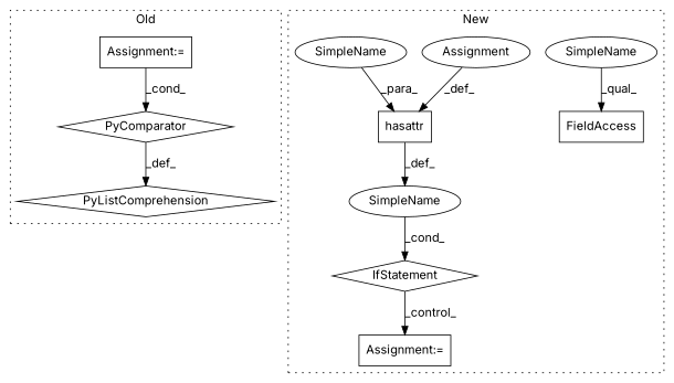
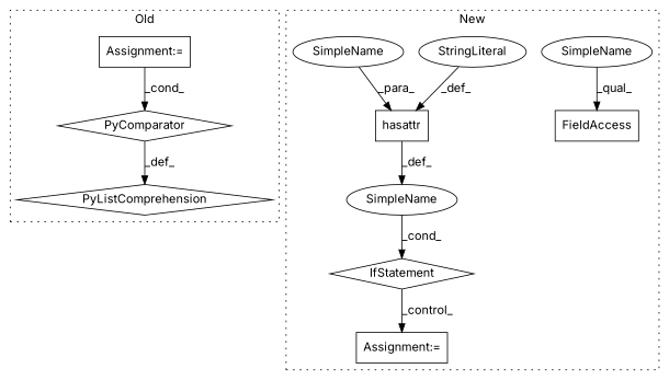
  digraph {
    fontname=Inter
    node [a=42 fontname=Inter l=44 s=6341 shape=box]
    edge [fontname=Inter]
    n1 [a=109 l=133 label=PyListComprehension s=6260 shape=diamond]
    n2 [a=113 label=PyComparator shape=diamond]
    n3 [a=7 label="Assignment:="]
    n4 [a=32 l="8,1" label=hasattr s="6456,6500"]
    n5 [a=25 l="4,2" label=IfStatement s="6452,6501" shape=diamond]
-   n6 [a=45 l=30 label=Assignment s=6470 shape=ellipse]
+   n6 [a=45 l=30 label=StringLiteral s=6470 shape=ellipse]
    n7 [a=22 l=34 label=FieldAccess s=6540]
    n8 [label=SimpleName shape=ellipse l="" s=""]
    n9 [a=7 l=1 label="Assignment:=" s=6526]
    n10 [l=5 label=SimpleName s=6540 shape=ellipse]
    n11 [l=5 label=SimpleName s=6464 shape=ellipse]
    subgraph cluster_1 {
      label=Old
      style=dotted
      n1
      n2
      n3
    }
    subgraph cluster_2 {
      label=New
      style=dotted
      n4
      n5
      n6
      n7
      n8
      n9
      n10
      n11
    }
    n2 -> n1 [label=_def_]
    n3 -> n2 [label=_cond_]
    n4 -> n8 [label=_def_]
    n5 -> n9 [label=_control_]
    n6 -> n4 [label=_def_]
    n8 -> n5 [label=_cond_]
    n10 -> n7 [label=_qual_]
    n11 -> n4 [label=_para_]
  }
